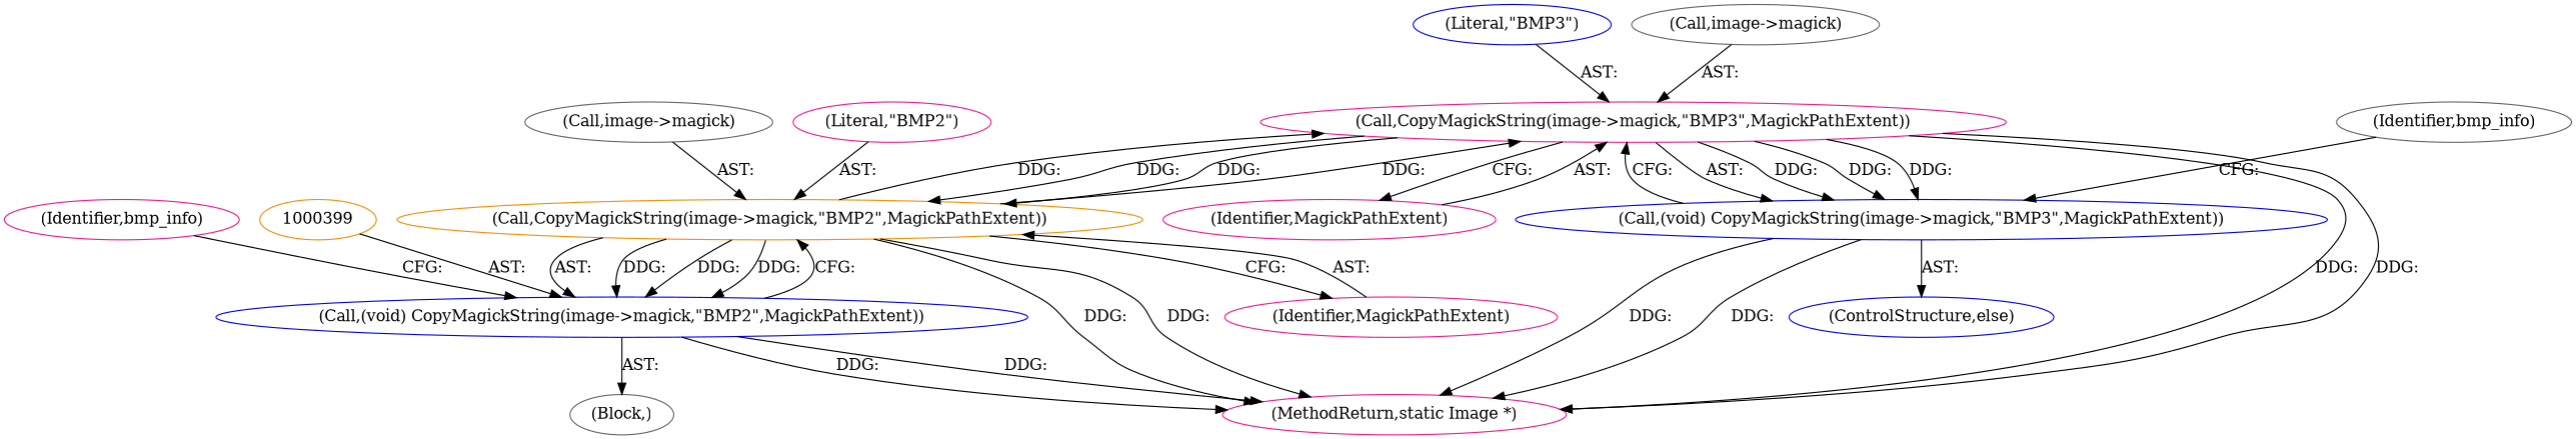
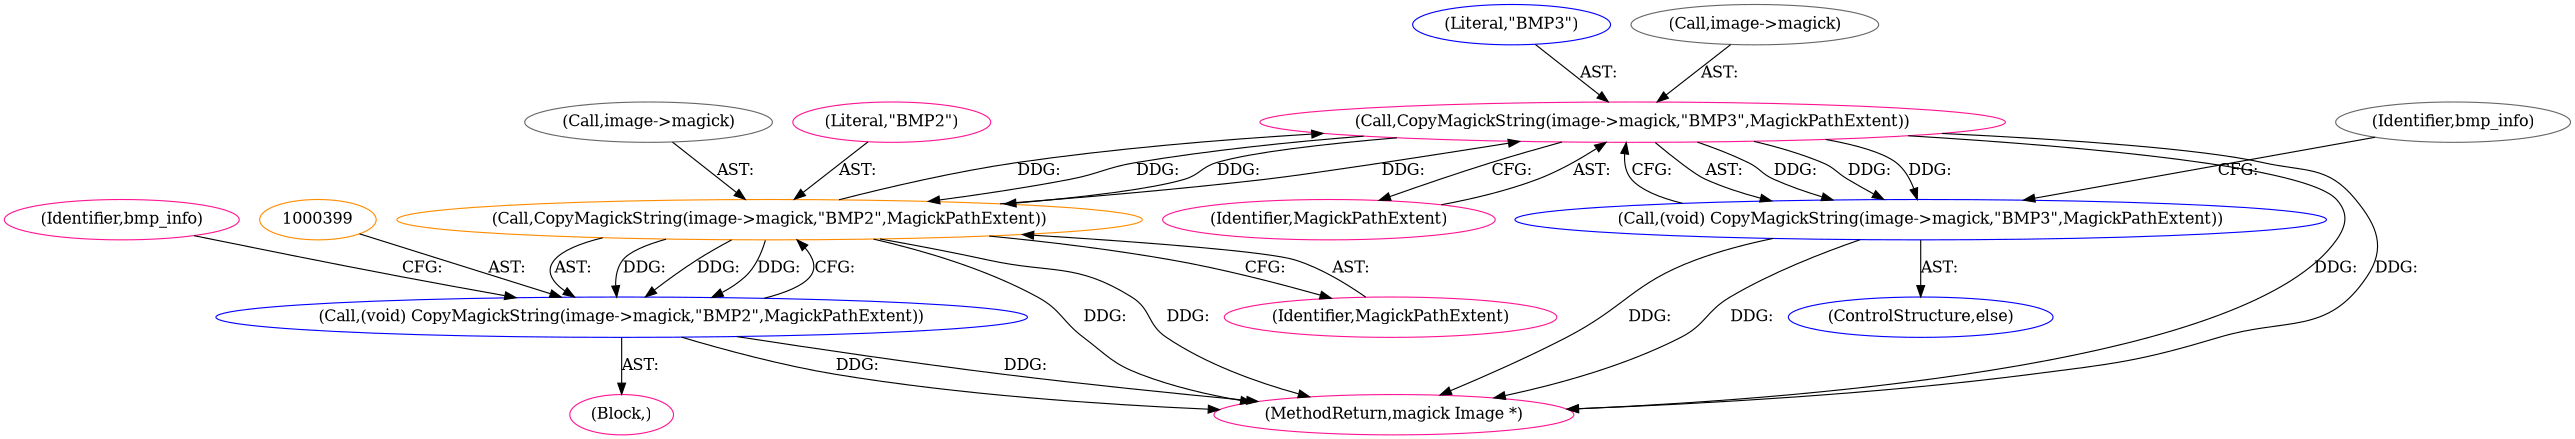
  digraph {
    node [color=deeppink]
    n1 [label="(Call,CopyMagickString(image->magick,\"BMP3\",MagickPathExtent))"]
    n2 [color=darkorange label="(Call,CopyMagickString(image->magick,\"BMP2\",MagickPathExtent))"]
    n3 [color=blue label="(Call,(void) CopyMagickString(image->magick,\"BMP3\",MagickPathExtent))"]
-   n4 [label="(MethodReturn,static Image *)"]
+   n4 [label="(MethodReturn,magick Image *)"]
    n5 [label="(Identifier,MagickPathExtent)"]
    n6 [color=blue label="(Call,(void) CopyMagickString(image->magick,\"BMP2\",MagickPathExtent))"]
    n7 [label="(Identifier,MagickPathExtent)"]
    n8 [color=blue label="(ControlStructure,else)"]
-   n9 [color=gray40 label="(Block,)"]
+   n9 [label="(Block,)"]
    n10 [color=gray40 label="(Call,image->magick)"]
    n11 [label="(Literal,\"BMP2\")"]
    n12 [color=gray40 label="(Identifier,bmp_info)"]
    n13 [color=blue label="(Literal,\"BMP3\")"]
    n14 [color=gray40 label="(Call,image->magick)"]
    n15 [label="(Identifier,bmp_info)"]
    1000399 [color=darkorange]
    n1 -> n2 [label="DDG: "]
    n1 -> n2 [label="DDG: "]
    n1 -> n3 [label="AST: "]
    n1 -> n3 [label="DDG: "]
    n1 -> n3 [label="DDG: "]
    n1 -> n3 [label="DDG: "]
    n1 -> n4 [label="DDG: "]
    n1 -> n4 [label="DDG: "]
    n1 -> n5 [label="CFG: "]
    n2 -> n1 [label="DDG: "]
    n2 -> n1 [label="DDG: "]
    n2 -> n4 [label="DDG: "]
    n2 -> n4 [label="DDG: "]
    n2 -> n6 [label="AST: "]
    n2 -> n6 [label="DDG: "]
    n2 -> n6 [label="DDG: "]
    n2 -> n6 [label="DDG: "]
    n2 -> n7 [label="CFG: "]
    n3 -> n1 [label="CFG: "]
    n3 -> n4 [label="DDG: "]
    n3 -> n4 [label="DDG: "]
    n3 -> n8 [label="AST: "]
    n5 -> n1 [label="AST: "]
    n6 -> n2 [label="CFG: "]
    n6 -> n4 [label="DDG: "]
    n6 -> n4 [label="DDG: "]
    n6 -> n9 [label="AST: "]
    n7 -> n2 [label="AST: "]
    n10 -> n2 [label="AST: "]
    n11 -> n2 [label="AST: "]
    n12 -> n3 [label="CFG: "]
    n13 -> n1 [label="AST: "]
    n14 -> n1 [label="AST: "]
    n15 -> n6 [label="CFG: "]
    1000399 -> n6 [label="AST: "]
  }
